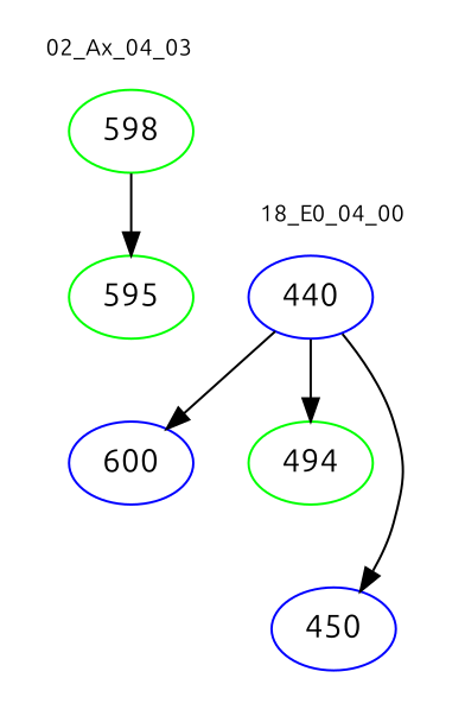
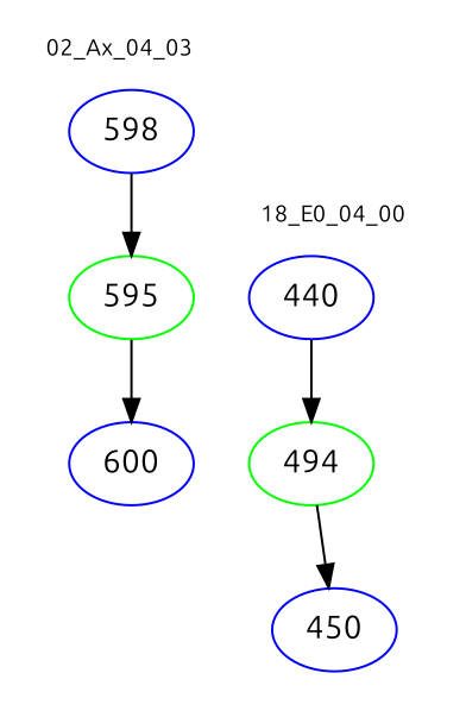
  digraph {
    fontname=Ubuntu
    node [color=green fontname=Ubuntu]
    edge [color=black fontname=Ubuntu]
-   n1 [label=598]
+   n1 [color=blue label=598]
    n2 [label=595]
    n3 [color=blue label=600]
    n4 [color=blue label=440]
    n5 [label=494]
    n6 [color=blue label=450]
    subgraph cluster_1 {
      color=white
      fontsize=10
      label="02_Ax_04_03"
      n1
      n2
      n3
    }
    subgraph cluster_2 {
      color=white
      fontsize=10
      label="18_E0_04_00"
      n4
      n5
      n6
    }
    n1 -> n2
-   n4 -> n3
+   n2 -> n3
    n4 -> n5
-   n4 -> n6
+   n5 -> n6
  }
